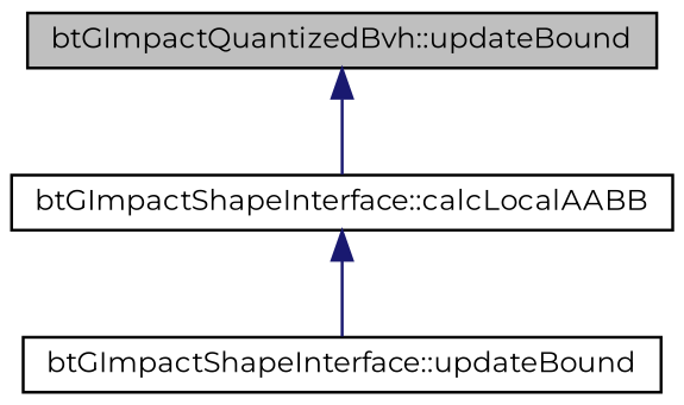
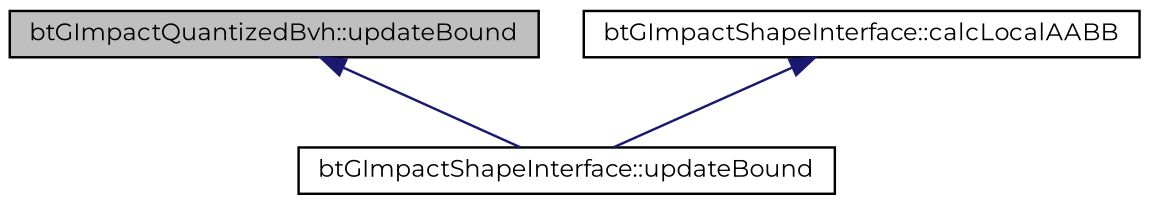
  digraph {
    fontname=Montserrat
    rankdir=TB
    node [color=black fontname=Montserrat fontsize=10 shape=record]
    edge [color=midnightblue dir=back fontname=Montserrat fontsize=10 labelfontname=FreeSans labelfontsize=10 style=solid]
    n1 [fillcolor=grey75 fontcolor=black height=0.2 label="btGImpactQuantizedBvh::updateBound" style=filled width=0.4]
    n2 [height=0.2 label="btGImpactShapeInterface::calcLocalAABB" width=0.4]
    n3 [height=0.2 label="btGImpactShapeInterface::updateBound" width=0.4]
-   n1 -> n2
+   n1 -> n3
    n2 -> n3
  }
